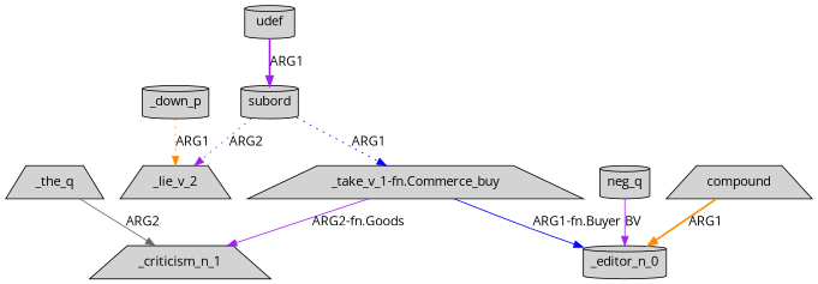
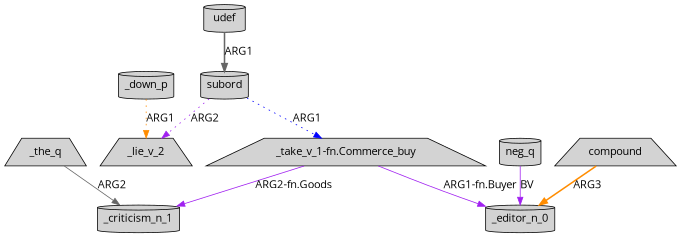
  digraph {
    fontname="Open Sans"
    node [fontname="Open Sans" shape=cylinder style=filled]
    edge [color=purple fontname="Open Sans" style=solid]
    n1 [label=_editor_n_0]
    "_take_v_1-fn.Commerce_buy" [shape=trapezium]
-   _criticism_n_1 [shape=trapezium]
+   _criticism_n_1
    n4 [label=udef]
    subord
    _lie_v_2 [shape=trapezium]
    n7 [label=neg_q]
    _the_q [shape=trapezium]
    compound [shape=trapezium]
    _down_p
-   "_take_v_1-fn.Commerce_buy" -> n1 [color=blue label="ARG1-fn.Buyer"]
+   "_take_v_1-fn.Commerce_buy" -> n1 [label="ARG1-fn.Buyer"]
    "_take_v_1-fn.Commerce_buy" -> _criticism_n_1 [label="ARG2-fn.Goods"]
-   n4 -> subord [label=ARG1 style=bold]
+   n4 -> subord [color=gray40 label=ARG1 style=bold]
    subord -> "_take_v_1-fn.Commerce_buy" [color=blue label=ARG1 style=dotted]
    subord -> _lie_v_2 [label=ARG2 style=dotted]
    n7 -> n1 [label=BV]
    _the_q -> _criticism_n_1 [color=gray40 label=ARG2]
-   compound -> n1 [color=darkorange label=ARG1 style=bold]
+   compound -> n1 [color=darkorange label=ARG3 style=bold]
    _down_p -> _lie_v_2 [color=darkorange label=ARG1 style=dotted]
  }
